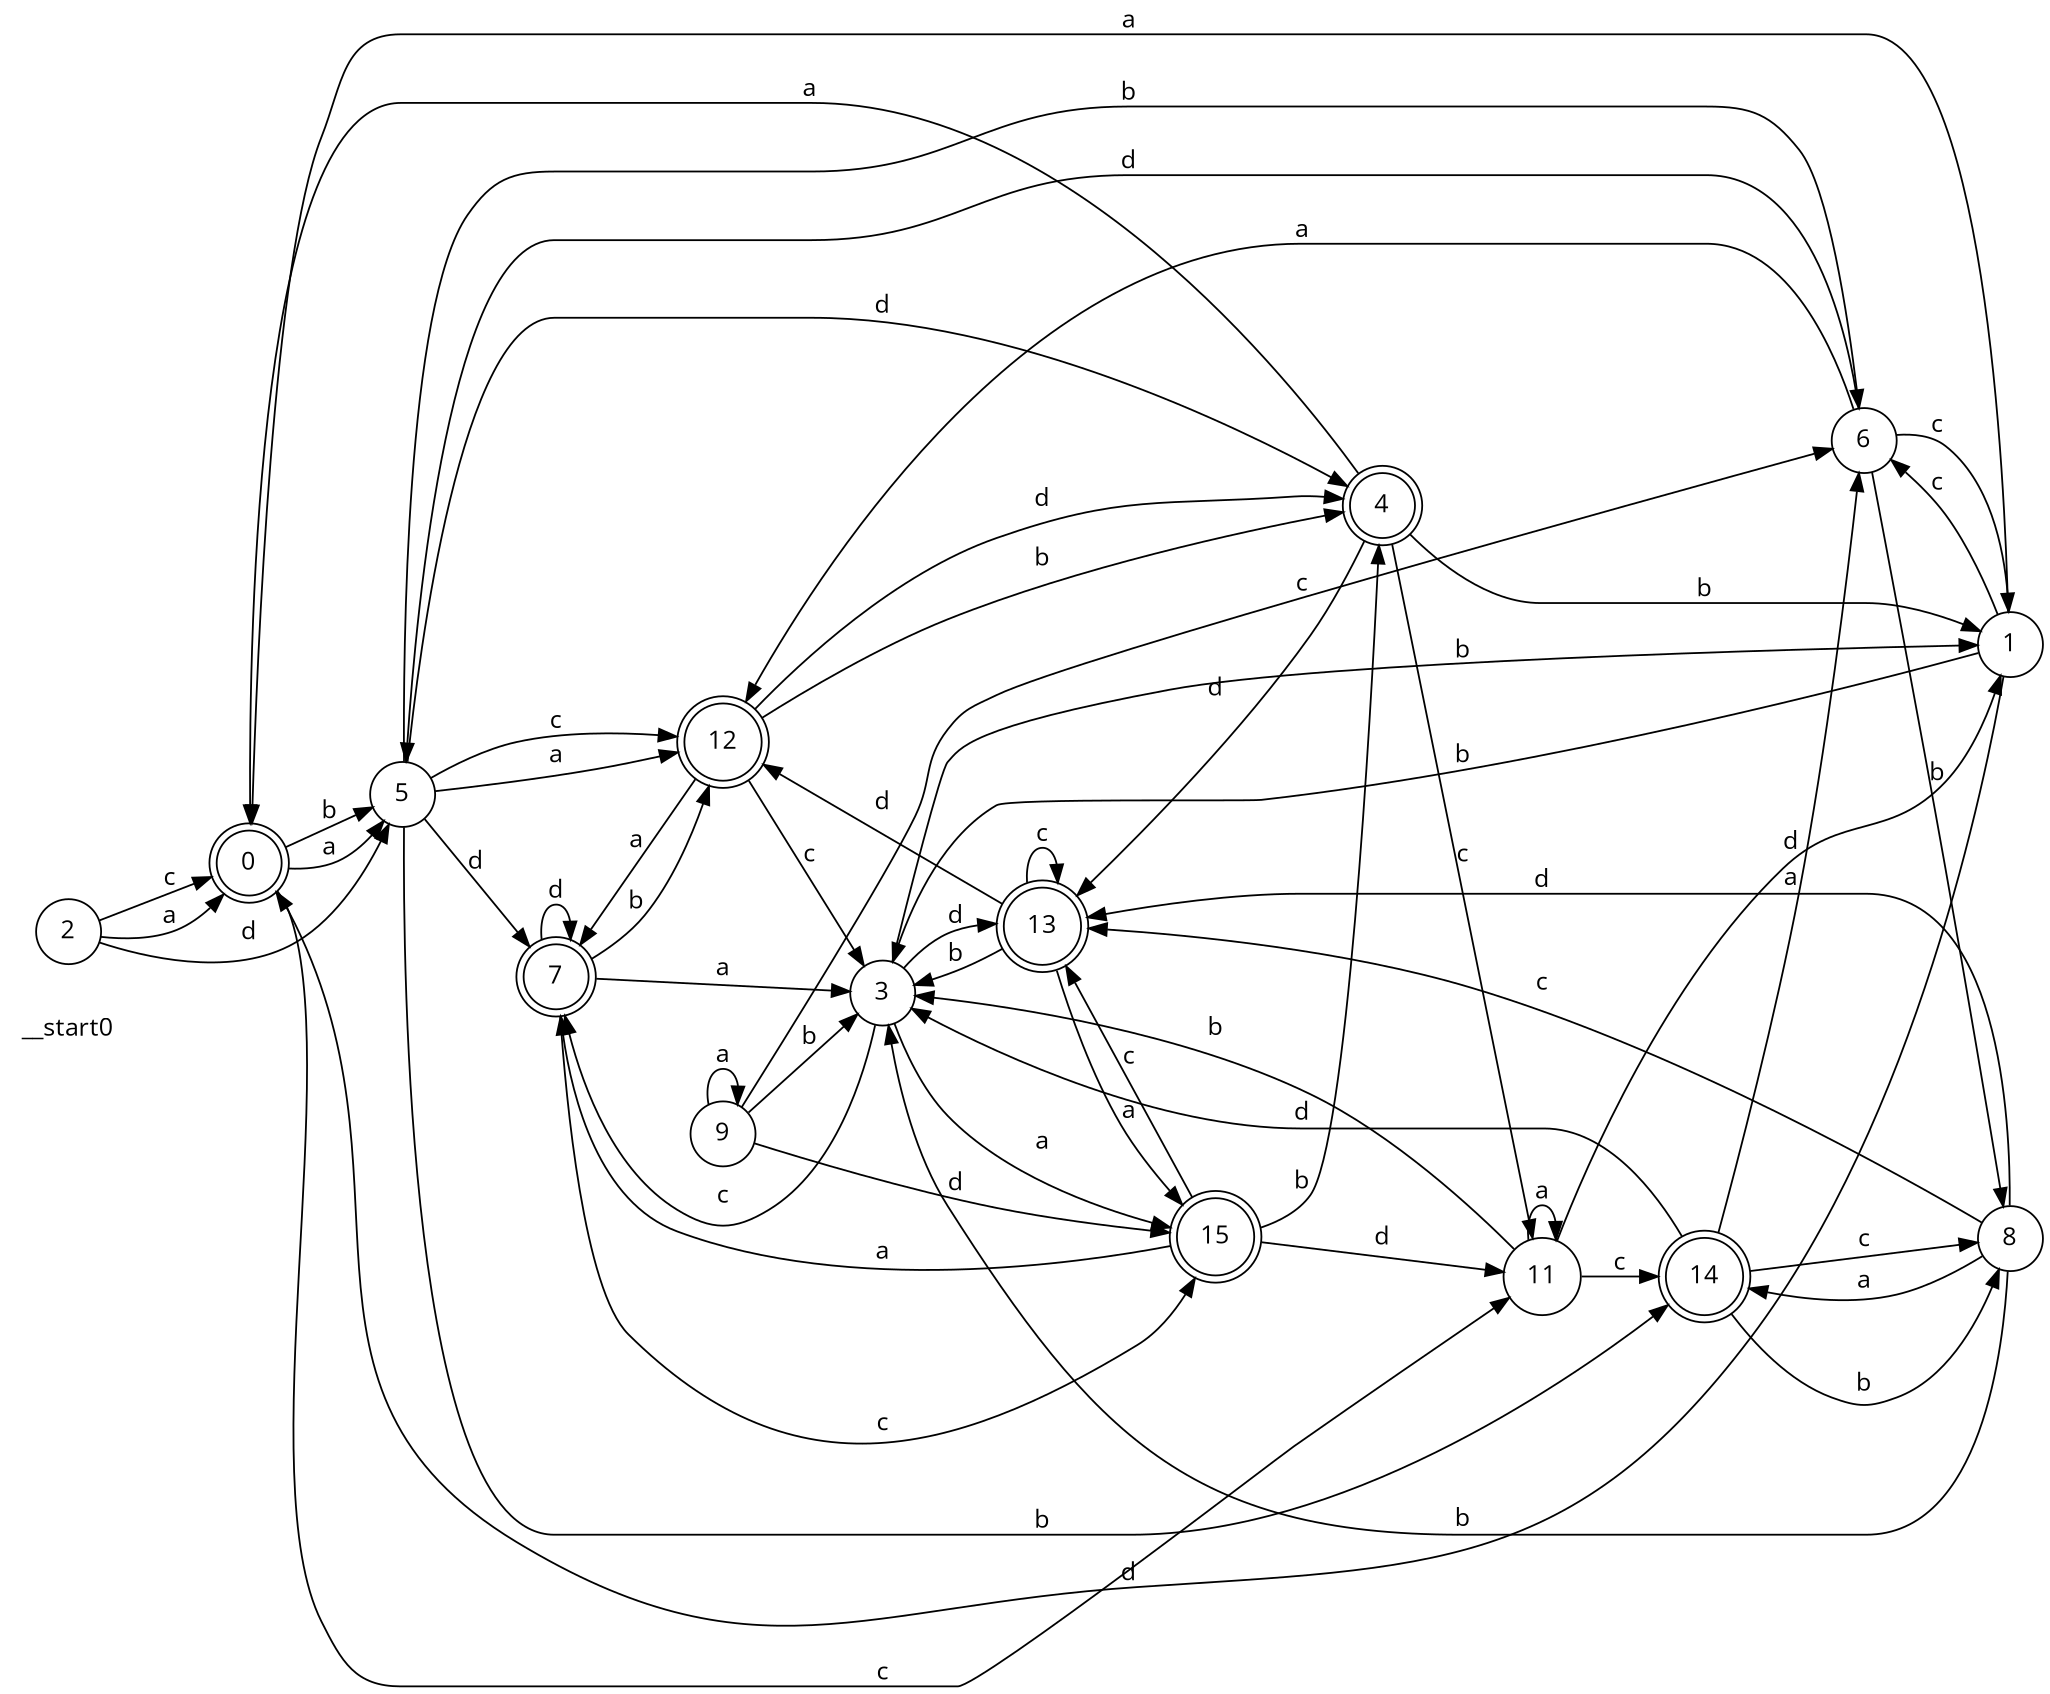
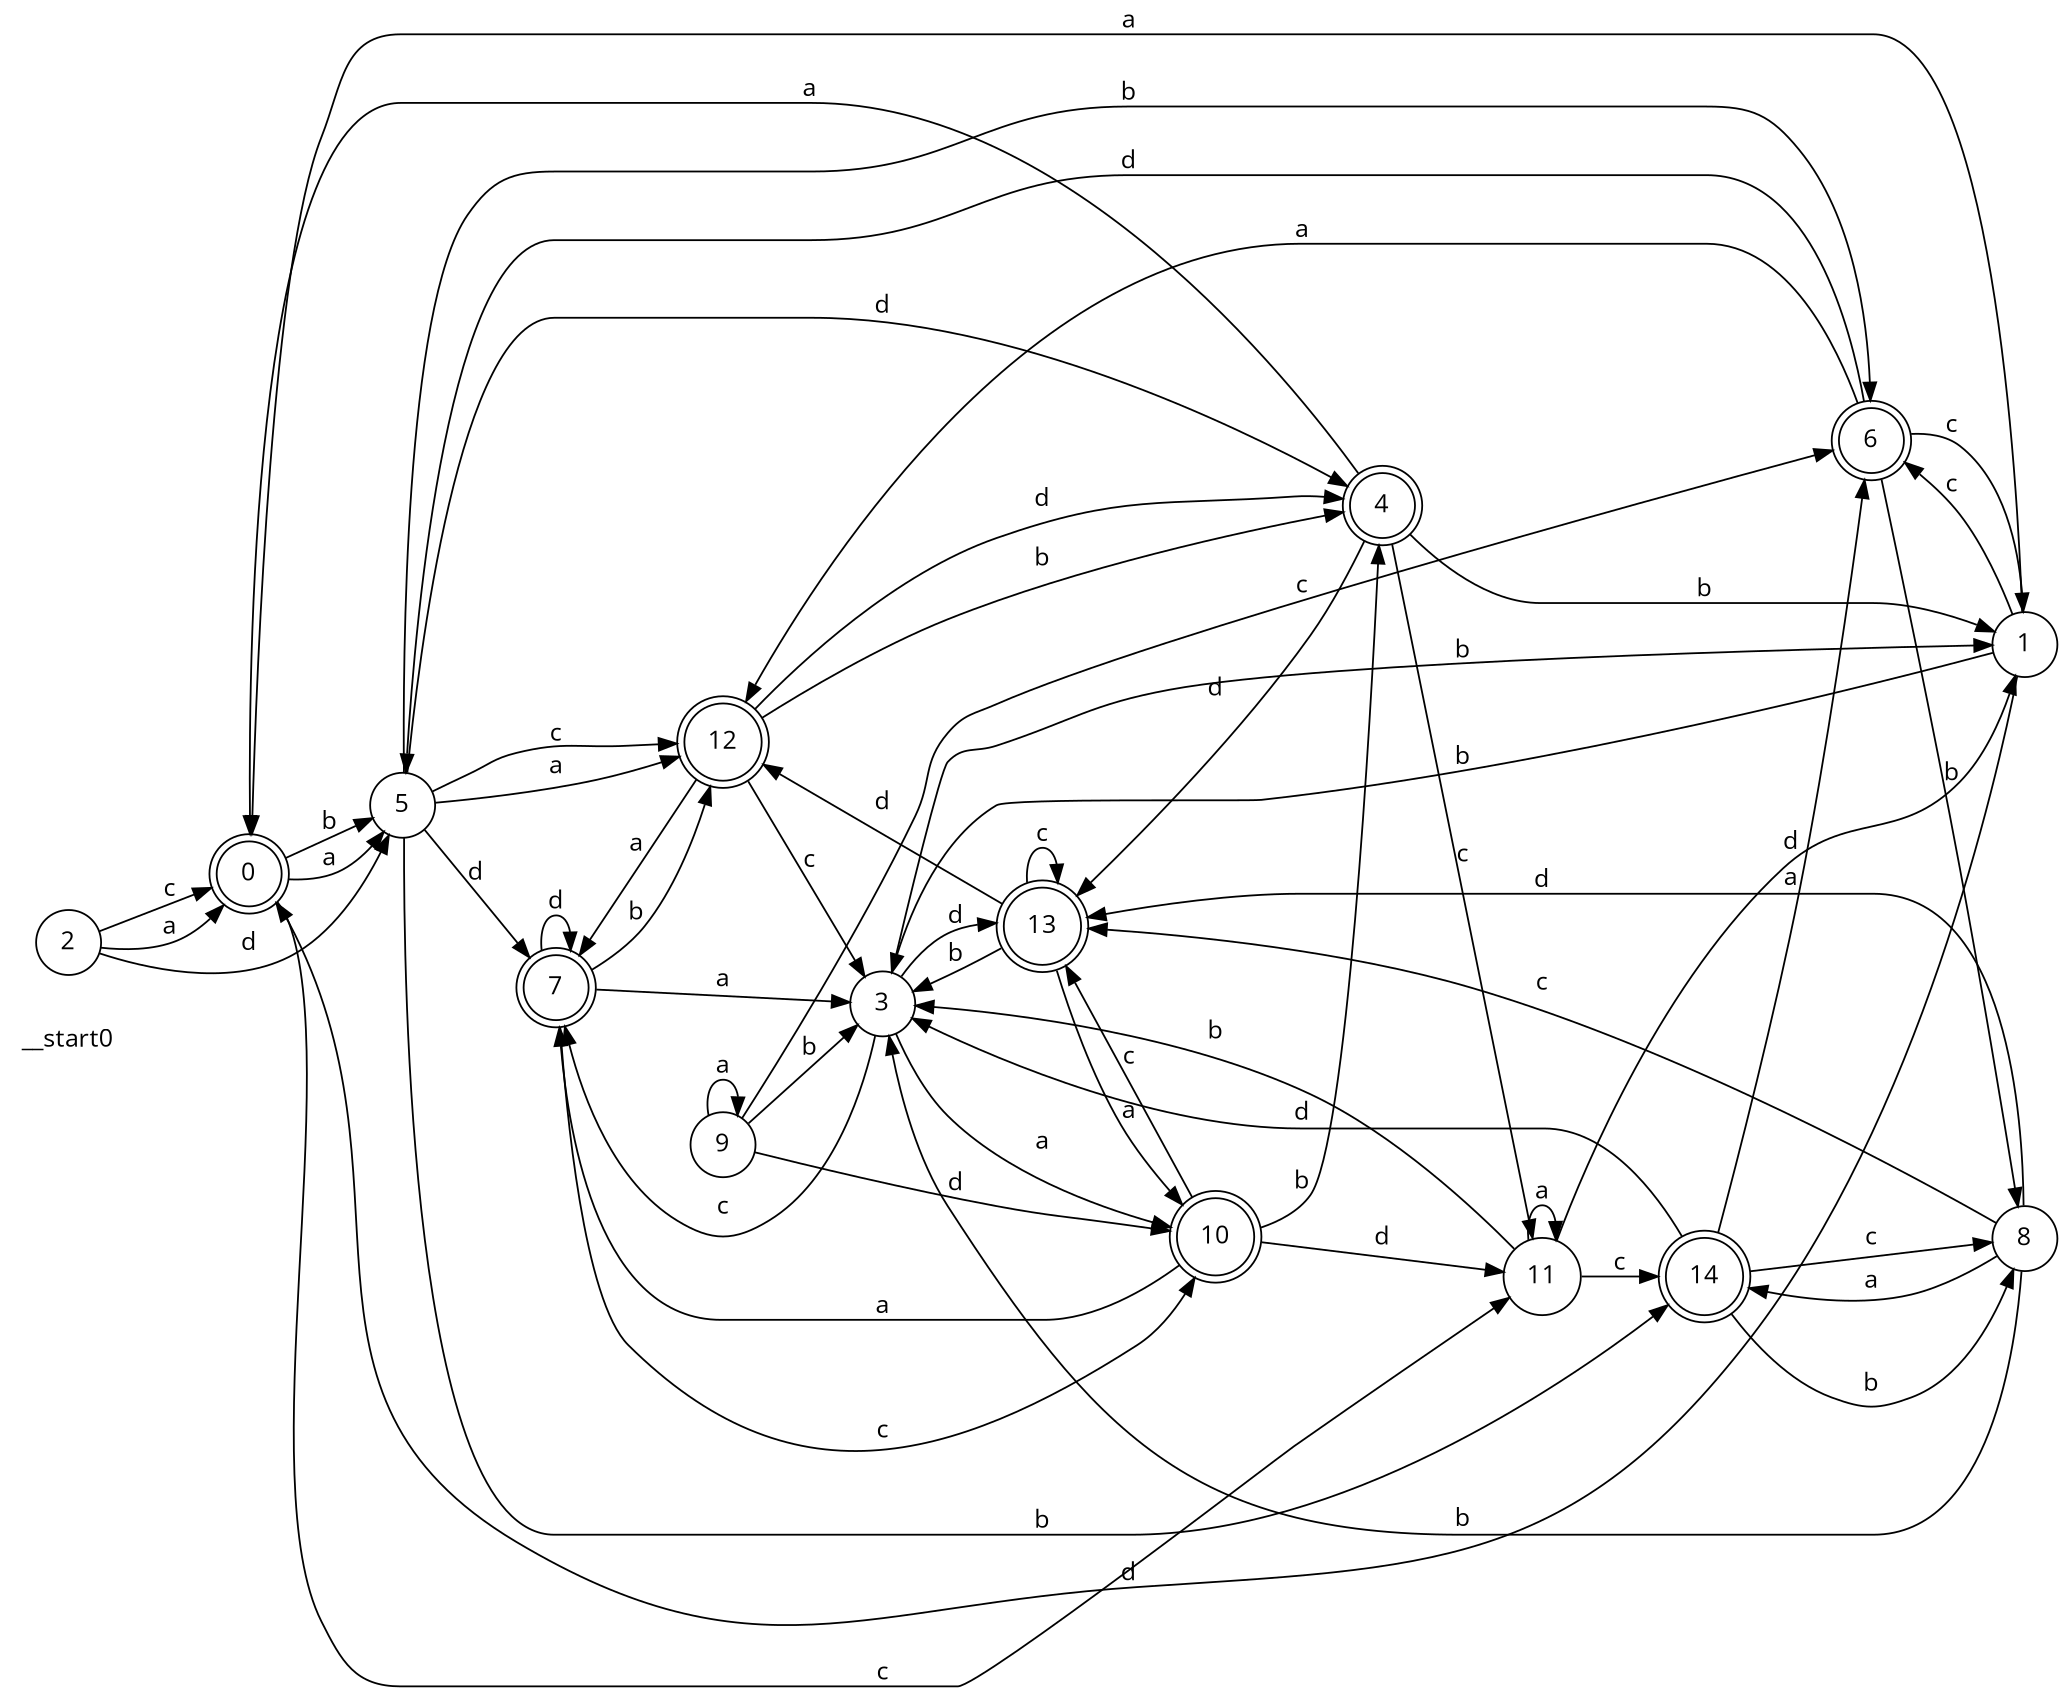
  digraph {
    fontname="Open Sans"
    rankdir=LR
    node [fontname="Open Sans" shape=circle color=black fillcolor=white style=filled]
    edge [fontname="Open Sans"]
    __start0 [shape=none color="" fillcolor="" style=""]
    n2 [label=0 shape=doublecircle style="rounded,filled"]
    n3 [label=5]
    n4 [label=11]
    n5 [label=7 shape=doublecircle style="rounded,filled"]
-   n6 [label=6]
+   n6 [label=6 shape=doublecircle]
    n7 [label=14 shape=doublecircle style="rounded,filled"]
    n8 [label=4 shape=doublecircle style="rounded,filled"]
    n9 [label=12 shape=doublecircle style="rounded,filled"]
    n10 [label=3]
-   n11 [label=15 shape=doublecircle style="rounded,filled"]
+   n11 [label=10 shape=doublecircle style="rounded,filled"]
    n12 [label=1]
    n13 [label=13 shape=doublecircle style="rounded,filled"]
    n14 [label=8]
    n15 [label=2]
    n16 [label=9]
    n2 -> n3 [label=a]
    n2 -> n3 [label=b]
    n2 -> n4 [label=c]
    n3 -> n5 [label=d]
    n3 -> n6 [label=b]
    n3 -> n7 [label=b]
    n3 -> n8 [label=d]
    n3 -> n9 [label=a]
    n3 -> n9 [label=c]
    n4 -> n4 [label=a]
    n4 -> n7 [label=c]
    n4 -> n10 [label=b]
    n4 -> n12 [label=d]
    n5 -> n5 [label=d]
    n5 -> n9 [label=b]
    n5 -> n10 [label=a]
    n5 -> n11 [label=c]
    n6 -> n3 [label=d]
    n6 -> n9 [label=a]
    n6 -> n12 [label=c]
    n6 -> n14 [label=b]
    n7 -> n6 [label=a]
    n7 -> n10 [label=d]
    n7 -> n14 [label=b]
    n7 -> n14 [label=c]
    n8 -> n2 [label=a]
    n8 -> n4 [label=c]
    n8 -> n12 [label=b]
    n8 -> n13 [label=d]
    n9 -> n5 [label=a]
    n9 -> n8 [label=b]
    n9 -> n8 [label=d]
    n9 -> n10 [label=c]
    n10 -> n5 [label=c]
    n10 -> n11 [label=a]
    n10 -> n12 [label=b]
    n10 -> n13 [label=d]
    n11 -> n4 [label=d]
    n11 -> n5 [label=a]
    n11 -> n8 [label=b]
    n11 -> n13 [label=c]
    n12 -> n2 [label=a]
    n12 -> n2 [label=d]
    n12 -> n6 [label=c]
    n12 -> n10 [label=b]
    n13 -> n9 [label=d]
    n13 -> n10 [label=b]
    n13 -> n11 [label=a]
    n13 -> n13 [label=c]
    n14 -> n7 [label=a]
    n14 -> n10 [label=b]
    n14 -> n13 [label=c]
    n14 -> n13 [label=d]
    n15 -> n2 [label=a]
    n15 -> n2 [label=c]
    n15 -> n3 [label=d]
    n16 -> n6 [label=c]
    n16 -> n10 [label=b]
    n16 -> n11 [label=d]
    n16 -> n16 [label=a]
  }
